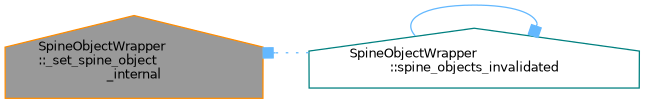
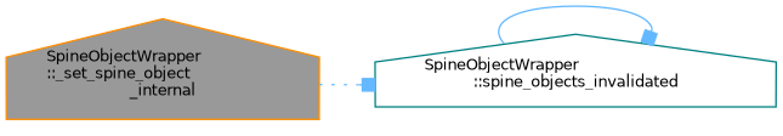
  digraph {
    rankdir=LR
    node [fontname=Helvetica fontsize=10 shape=house style=filled]
    edge [color=steelblue1 fontname=Helvetica fontsize=10 labelfontname=Helvetica labelfontsize=10 arrowhead=box]
    n1 [color=darkorange fillcolor=grey60 fontcolor=black height=0.2 label="SpineObjectWrapper\l::_set_spine_object\l_internal" width=0.4]
    n2 [color=teal fillcolor=white height=0.2 label="SpineObjectWrapper\l::spine_objects_invalidated" width=0.4]
-   n2 -> n1 [style=dotted]
+   n1 -> n2 [style=dotted]
    n2 -> n2 [style=solid]
  }
